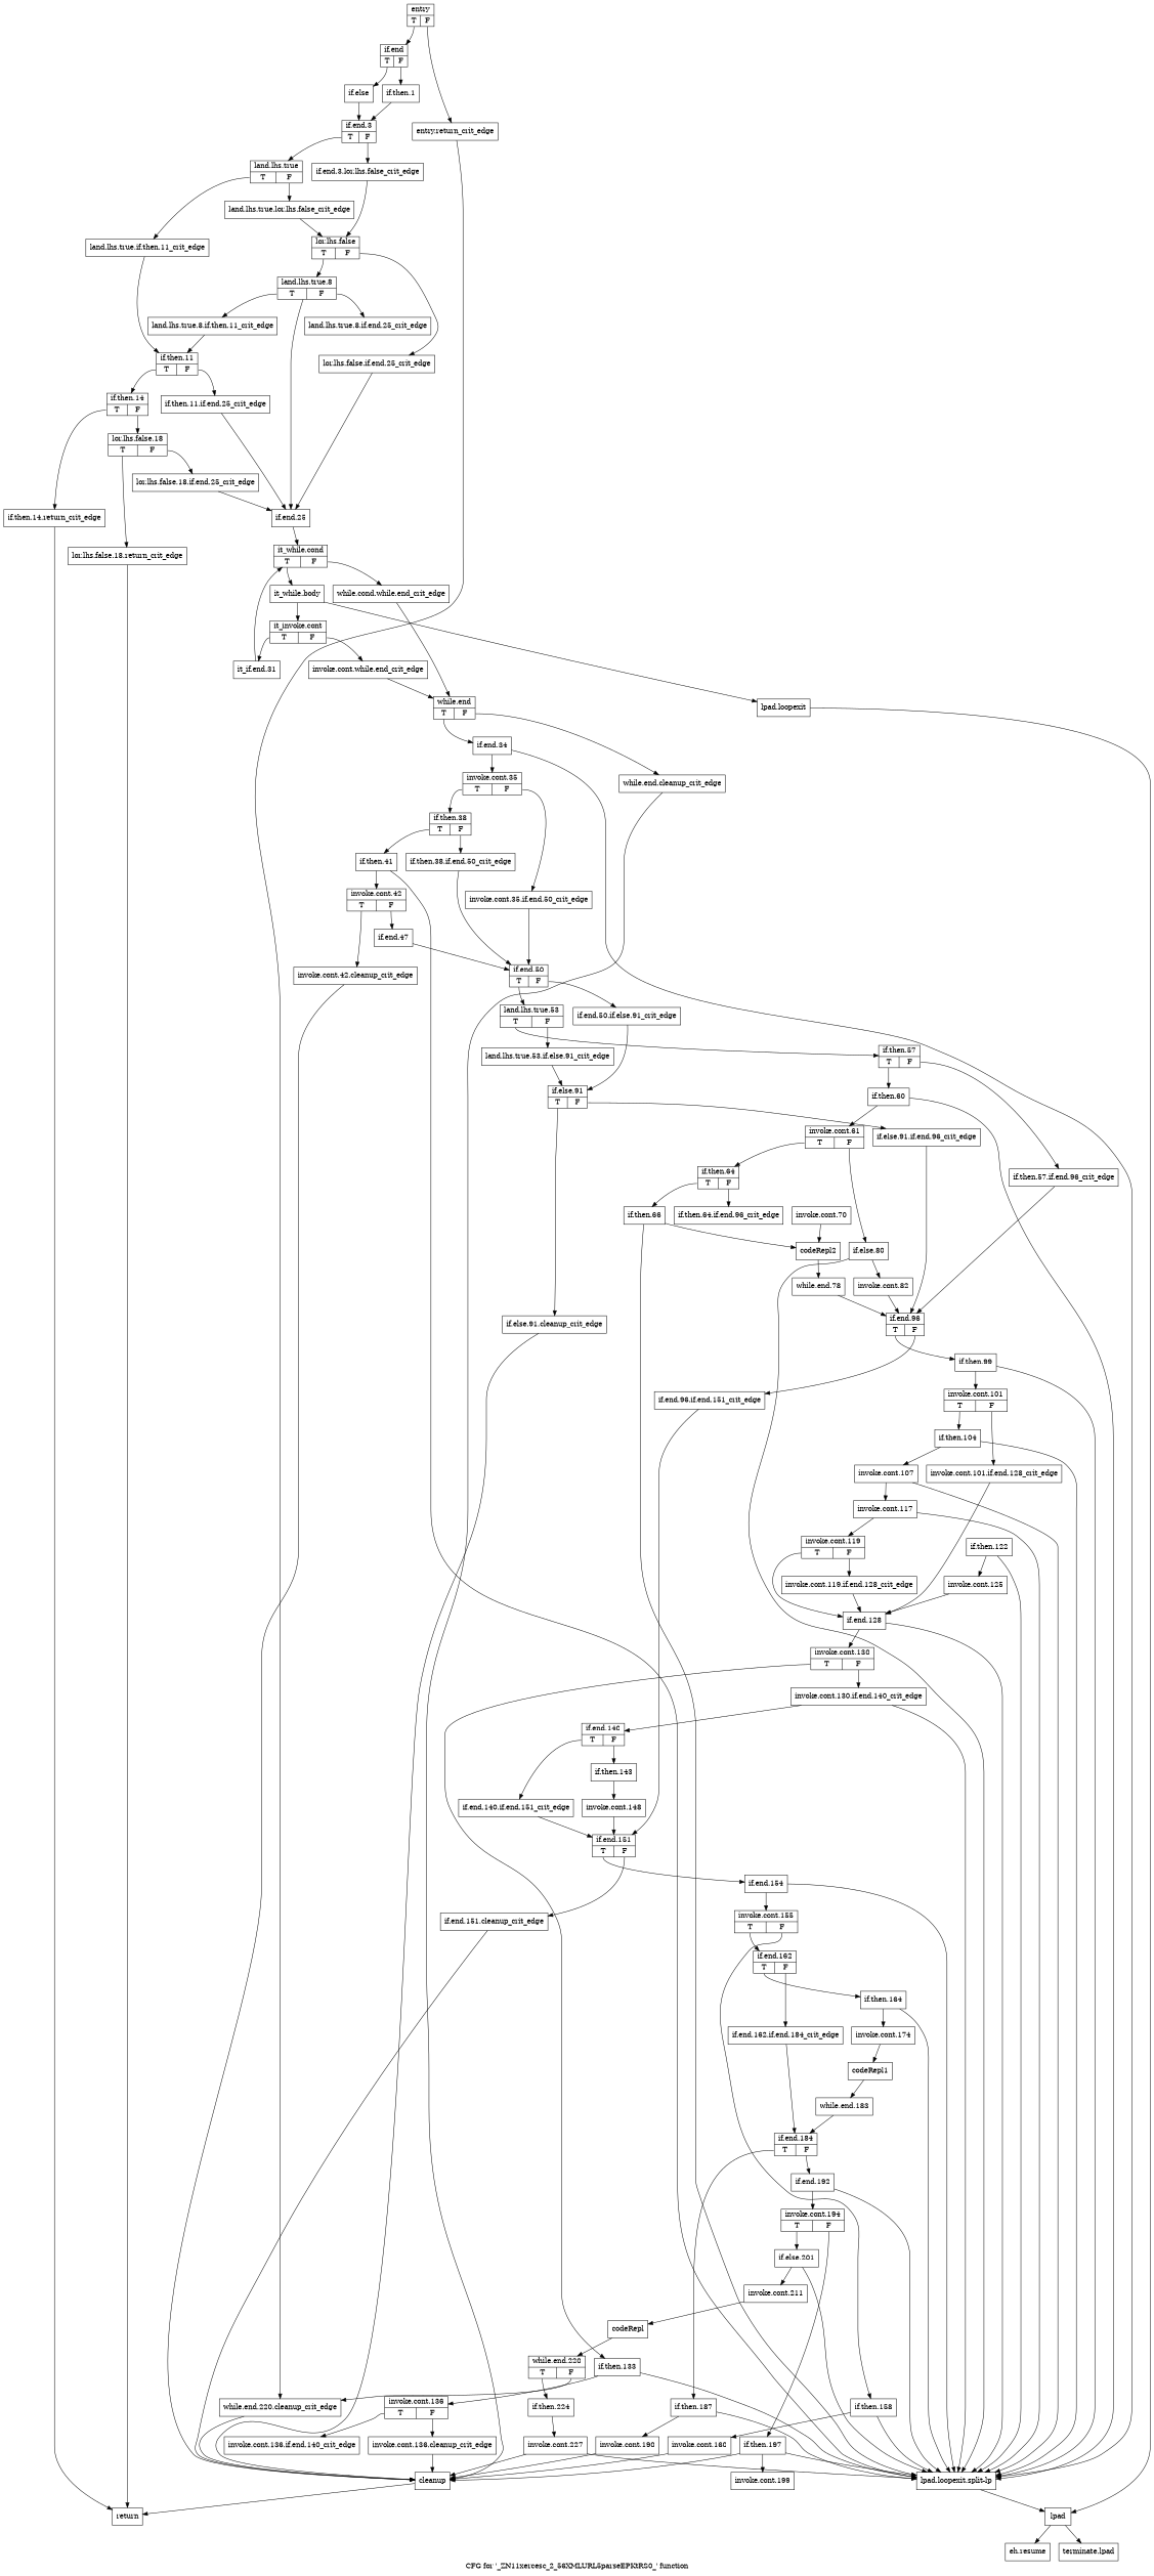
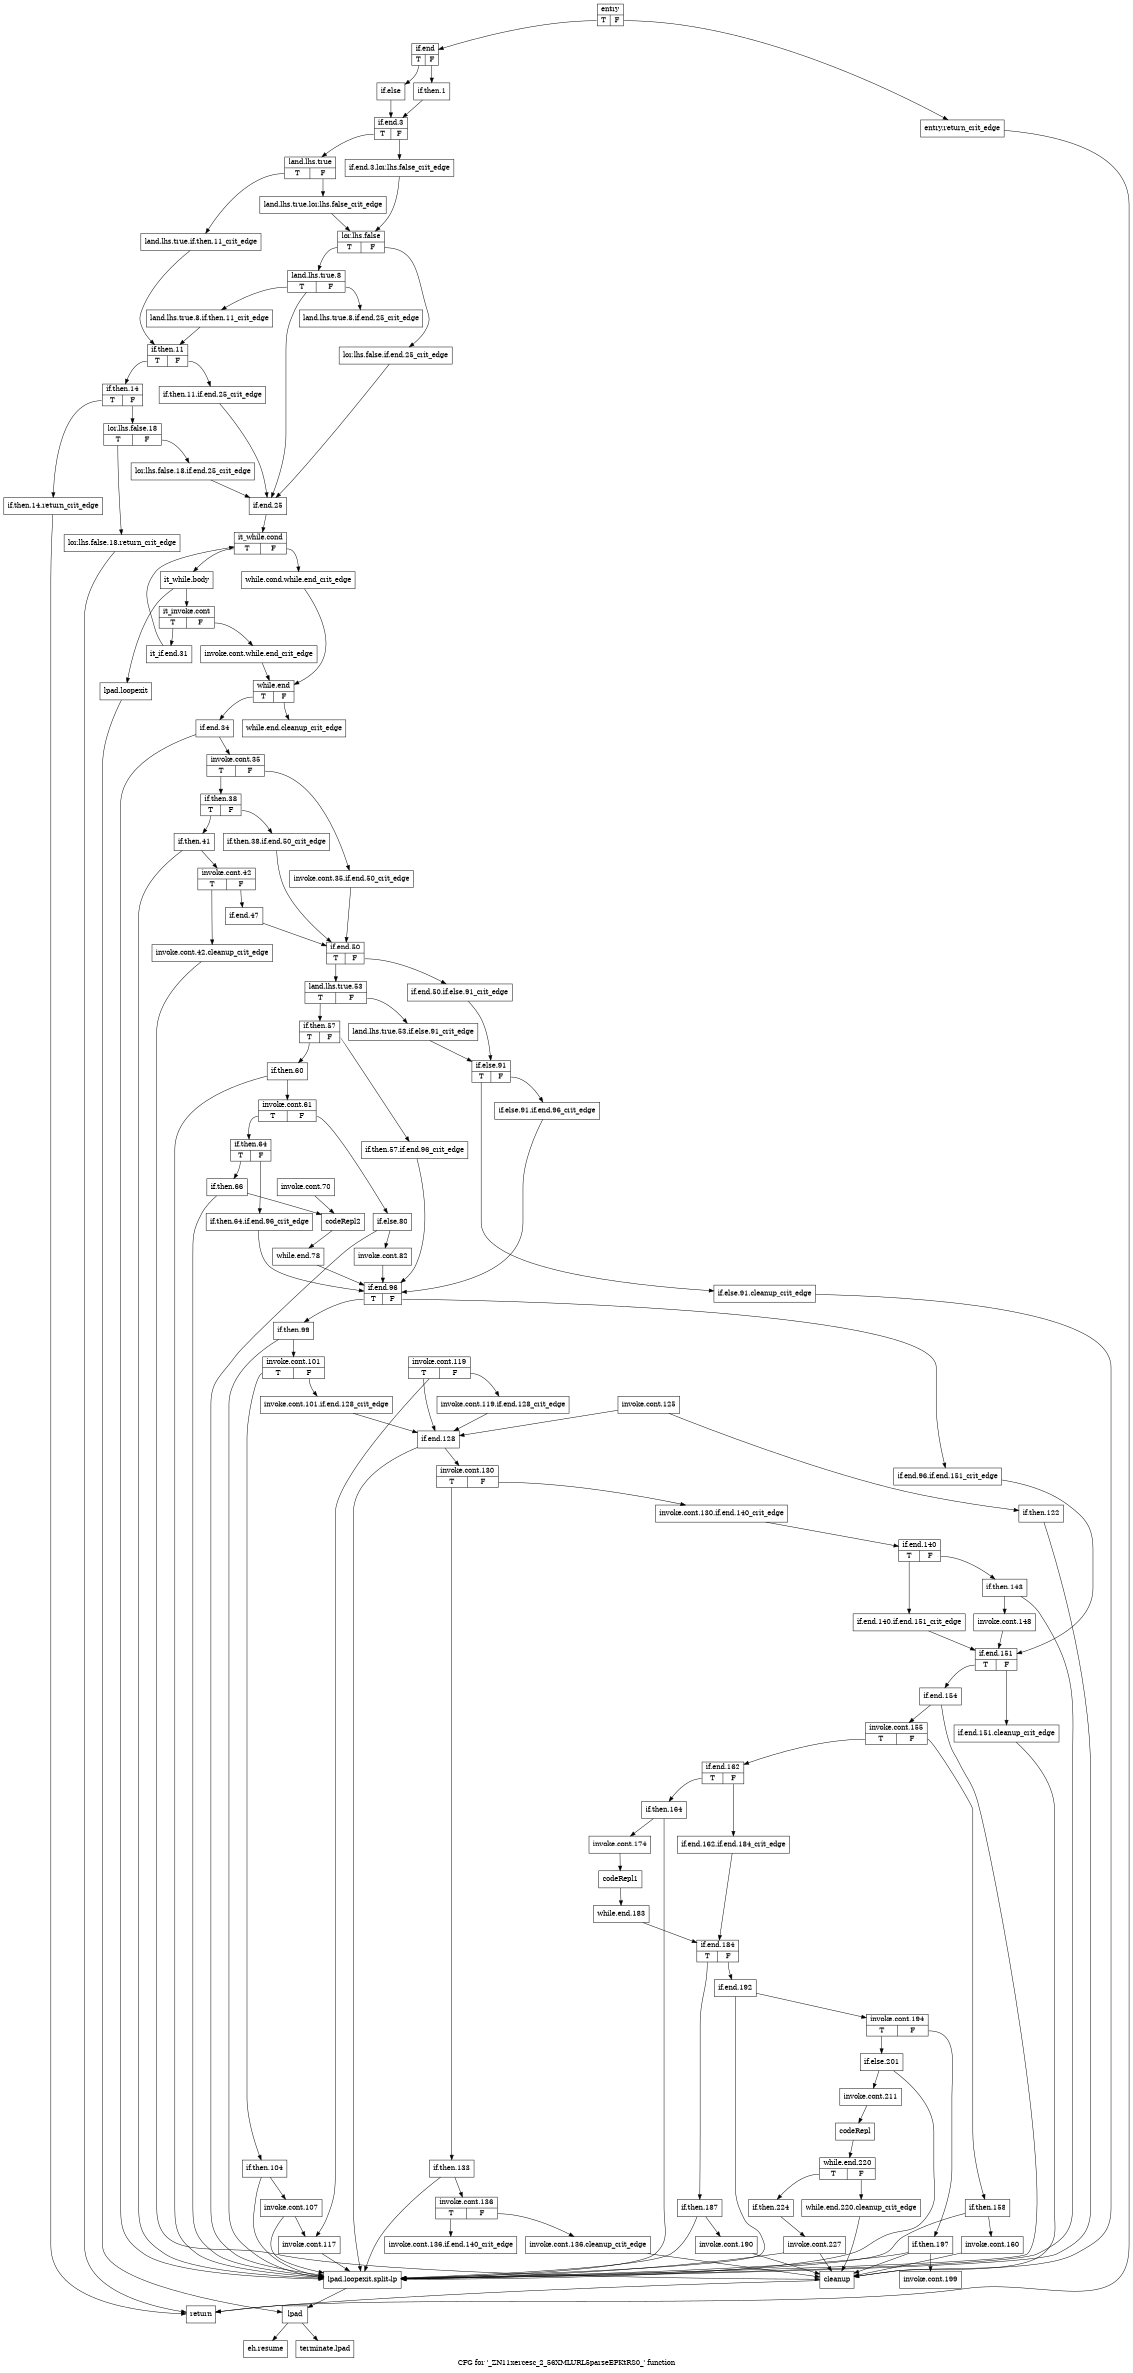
  digraph {
    label="CFG for '_ZN11xercesc_2_56XMLURL5parseEPKtRS0_' function"
    node [shape=record]
    n1 [label="{entry|{<s0>T|<s1>F}}"]
    n2 [label="{if.end|{<s0>T|<s1>F}}"]
    n3 [label="{entry.return_crit_edge}"]
    n4 [label="{if.else}"]
    n5 [label="{if.then.1}"]
    n6 [label="{return}"]
    n7 [label="{if.end.3|{<s0>T|<s1>F}}"]
    n8 [label="{land.lhs.true|{<s0>T|<s1>F}}"]
    n9 [label="{if.end.3.lor.lhs.false_crit_edge}"]
    n10 [label="{land.lhs.true.if.then.11_crit_edge}"]
    n11 [label="{land.lhs.true.lor.lhs.false_crit_edge}"]
    n12 [label="{lor.lhs.false|{<s0>T|<s1>F}}"]
    n13 [label="{if.then.11|{<s0>T|<s1>F}}"]
    n14 [label="{land.lhs.true.8|{<s0>T|<s1>F}}"]
    n15 [label="{lor.lhs.false.if.end.25_crit_edge}"]
    n16 [label="{land.lhs.true.8.if.then.11_crit_edge}"]
    n17 [label="{land.lhs.true.8.if.end.25_crit_edge}"]
    n18 [label="{if.end.25}"]
    n19 [label="{if.then.14|{<s0>T|<s1>F}}"]
    n20 [label="{if.then.11.if.end.25_crit_edge}"]
    n21 [label="{if.then.14.return_crit_edge}"]
    n22 [label="{lor.lhs.false.18|{<s0>T|<s1>F}}"]
    n23 [label="{it_while.cond|{<s0>T|<s1>F}}"]
    n24 [label="{it_while.body}"]
    n25 [label="{while.cond.while.end_crit_edge}"]
    n26 [label="{lor.lhs.false.18.return_crit_edge}"]
    n27 [label="{lor.lhs.false.18.if.end.25_crit_edge}"]
    n28 [label="{it_invoke.cont|{<s0>T|<s1>F}}"]
    n29 [label="{lpad.loopexit}"]
    n30 [label="{while.end|{<s0>T|<s1>F}}"]
    n31 [label="{it_if.end.31}"]
    n32 [label="{invoke.cont.while.end_crit_edge}"]
    n33 [label="{lpad}"]
    n34 [label="{if.end.34}"]
    n35 [label="{while.end.cleanup_crit_edge}"]
    n36 [label="{lpad.loopexit.split-lp}"]
    n37 [label="{invoke.cont.35|{<s0>T|<s1>F}}"]
    n38 [label="{cleanup}"]
    n39 [label="{eh.resume}"]
    n40 [label="{terminate.lpad}"]
    n41 [label="{if.then.38|{<s0>T|<s1>F}}"]
    n42 [label="{invoke.cont.35.if.end.50_crit_edge}"]
    n43 [label="{if.then.41}"]
    n44 [label="{if.then.38.if.end.50_crit_edge}"]
    n45 [label="{if.end.50|{<s0>T|<s1>F}}"]
    n46 [label="{invoke.cont.42|{<s0>T|<s1>F}}"]
    n47 [label="{land.lhs.true.53|{<s0>T|<s1>F}}"]
    n48 [label="{if.end.50.if.else.91_crit_edge}"]
    n49 [label="{if.then.57|{<s0>T|<s1>F}}"]
    n50 [label="{land.lhs.true.53.if.else.91_crit_edge}"]
    n51 [label="{if.else.91|{<s0>T|<s1>F}}"]
    n52 [label="{invoke.cont.42.cleanup_crit_edge}"]
    n53 [label="{if.end.47}"]
    n54 [label="{if.then.60}"]
    n55 [label="{if.then.57.if.end.96_crit_edge}"]
    n56 [label="{if.else.91.cleanup_crit_edge}"]
    n57 [label="{if.else.91.if.end.96_crit_edge}"]
    n58 [label="{if.end.96|{<s0>T|<s1>F}}"]
    n59 [label="{invoke.cont.61|{<s0>T|<s1>F}}"]
    n60 [label="{if.then.64|{<s0>T|<s1>F}}"]
    n61 [label="{if.else.80}"]
    n62 [label="{if.then.99}"]
    n63 [label="{if.end.96.if.end.151_crit_edge}"]
    n64 [label="{invoke.cont.101|{<s0>T|<s1>F}}"]
    n65 [label="{if.end.151|{<s0>T|<s1>F}}"]
    n66 [label="{if.then.66}"]
    n67 [label="{if.then.64.if.end.96_crit_edge}"]
    n68 [label="{invoke.cont.82}"]
    n69 [label="{codeRepl2}"]
    n70 [label="{invoke.cont.70}"]
    n71 [label="{while.end.78}"]
    n72 [label="{if.then.104}"]
    n73 [label="{invoke.cont.101.if.end.128_crit_edge}"]
    n74 [label="{if.end.154}"]
    n75 [label="{if.end.151.cleanup_crit_edge}"]
    n76 [label="{invoke.cont.155|{<s0>T|<s1>F}}"]
    n77 [label="{invoke.cont.107}"]
    n78 [label="{if.end.128}"]
    n79 [label="{invoke.cont.117}"]
    n80 [label="{invoke.cont.130|{<s0>T|<s1>F}}"]
    n81 [label="{if.then.133}"]
    n82 [label="{invoke.cont.130.if.end.140_crit_edge}"]
    n83 [label="{invoke.cont.119|{<s0>T|<s1>F}}"]
    n84 [label="{invoke.cont.119.if.end.128_crit_edge}"]
    n85 [label="{if.then.122}"]
    n86 [label="{invoke.cont.125}"]
    n87 [label="{invoke.cont.136|{<s0>T|<s1>F}}"]
    n88 [label="{if.end.140|{<s0>T|<s1>F}}"]
    n89 [label="{invoke.cont.136.if.end.140_crit_edge}"]
    n90 [label="{invoke.cont.136.cleanup_crit_edge}"]
    n91 [label="{if.end.140.if.end.151_crit_edge}"]
    n92 [label="{if.then.143}"]
    n93 [label="{invoke.cont.148}"]
    n94 [label="{if.end.162|{<s0>T|<s1>F}}"]
    n95 [label="{if.then.158}"]
    n96 [label="{if.then.164}"]
    n97 [label="{if.end.162.if.end.184_crit_edge}"]
    n98 [label="{invoke.cont.160}"]
    n99 [label="{invoke.cont.174}"]
    n100 [label="{if.end.184|{<s0>T|<s1>F}}"]
    n101 [label="{codeRepl1}"]
    n102 [label="{if.then.187}"]
    n103 [label="{if.end.192}"]
    n104 [label="{invoke.cont.190}"]
    n105 [label="{invoke.cont.194|{<s0>T|<s1>F}}"]
    n106 [label="{while.end.183}"]
    n107 [label="{if.else.201}"]
    n108 [label="{if.then.197}"]
    n109 [label="{invoke.cont.211}"]
    n110 [label="{invoke.cont.199}"]
    n111 [label="{codeRepl}"]
    n112 [label="{while.end.220|{<s0>T|<s1>F}}"]
    n113 [label="{if.then.224}"]
    n114 [label="{while.end.220.cleanup_crit_edge}"]
    n115 [label="{invoke.cont.227}"]
    n1 -> n2 [tailport=s0]
    n1 -> n3 [tailport=s1]
    n2 -> n4 [tailport=s0]
    n2 -> n5 [tailport=s1]
-   n3 -> n114
+   n3 -> n6
    n4 -> n7
    n5 -> n7
    n7 -> n8 [tailport=s0]
    n7 -> n9 [tailport=s1]
    n8 -> n10 [tailport=s0]
    n8 -> n11 [tailport=s1]
    n9 -> n12
    n10 -> n13
    n11 -> n12
    n12 -> n14 [tailport=s0]
    n12 -> n15 [tailport=s1]
    n13 -> n19 [tailport=s0]
    n13 -> n20 [tailport=s1]
    n14 -> n16 [tailport=s0]
    n14 -> n17 [tailport=s1]
    n14 -> n18
    n15 -> n18
    n16 -> n13
    n18 -> n23
    n19 -> n21 [tailport=s0]
    n19 -> n22 [tailport=s1]
    n20 -> n18
    n21 -> n6
    n22 -> n26 [tailport=s0]
    n22 -> n27 [tailport=s1]
    n23 -> n24 [tailport=s0]
    n23 -> n25 [tailport=s1]
    n24 -> n28
    n24 -> n29
    n25 -> n30
    n26 -> n6
    n27 -> n18
    n28 -> n31 [tailport=s0]
    n28 -> n32 [tailport=s1]
    n29 -> n33
    n30 -> n34 [tailport=s0]
    n30 -> n35 [tailport=s1]
    n31 -> n23
    n32 -> n30
    n33 -> n39
    n33 -> n40
    n34 -> n36
    n34 -> n37
-   n35 -> n38
    n36 -> n33
    n37 -> n41 [tailport=s0]
    n37 -> n42 [tailport=s1]
    n38 -> n6
    n41 -> n43 [tailport=s0]
    n41 -> n44 [tailport=s1]
    n42 -> n45
    n43 -> n36
    n43 -> n46
    n44 -> n45
    n45 -> n47 [tailport=s0]
    n45 -> n48 [tailport=s1]
    n46 -> n52 [tailport=s0]
    n46 -> n53 [tailport=s1]
    n47 -> n49 [tailport=s0]
    n47 -> n50 [tailport=s1]
    n48 -> n51
    n49 -> n54 [tailport=s0]
    n49 -> n55 [tailport=s1]
    n50 -> n51
    n51 -> n56 [tailport=s0]
    n51 -> n57 [tailport=s1]
    n52 -> n38
    n53 -> n45
    n54 -> n36
    n54 -> n59
    n55 -> n58
    n56 -> n38
    n57 -> n58
    n58 -> n62 [tailport=s0]
    n58 -> n63 [tailport=s1]
    n59 -> n60 [tailport=s0]
    n59 -> n61 [tailport=s1]
    n60 -> n66 [tailport=s0]
    n60 -> n67 [tailport=s1]
    n61 -> n36
    n61 -> n68
    n62 -> n36
    n62 -> n64
    n63 -> n65
    n64 -> n72 [tailport=s0]
    n64 -> n73 [tailport=s1]
    n65 -> n74 [tailport=s0]
    n65 -> n75 [tailport=s1]
    n66 -> n36
    n66 -> n69
+   n67 -> n58
    n68 -> n58
    n69 -> n71
    n70 -> n69
    n71 -> n58
    n72 -> n36
    n72 -> n77
    n73 -> n78
    n74 -> n36
    n74 -> n76
    n75 -> n38
    n76 -> n94 [tailport=s0]
    n76 -> n95 [tailport=s1]
    n77 -> n36
    n77 -> n79
    n78 -> n36
    n78 -> n80
    n79 -> n36
-   n79 -> n83
+   n83 -> n79
    n80 -> n81 [tailport=s0]
    n80 -> n82 [tailport=s1]
    n81 -> n36
    n81 -> n87
    n82 -> n88
    n83 -> n78 [tailport=s0]
    n83 -> n84 [tailport=s1]
    n84 -> n78
    n85 -> n36
-   n85 -> n86
+   n86 -> n85
    n86 -> n78
    n87 -> n89 [tailport=s0]
    n87 -> n90 [tailport=s1]
    n88 -> n91 [tailport=s0]
    n88 -> n92 [tailport=s1]
    n90 -> n38
    n91 -> n65
-   n82 -> n36
+   n92 -> n36
    n92 -> n93
    n93 -> n65
    n94 -> n96 [tailport=s0]
    n94 -> n97 [tailport=s1]
    n95 -> n36
    n95 -> n98
    n96 -> n36
    n96 -> n99
    n97 -> n100
    n98 -> n38
    n99 -> n101
    n100 -> n102 [tailport=s0]
    n100 -> n103 [tailport=s1]
    n101 -> n106
    n102 -> n36
    n102 -> n104
    n103 -> n36
    n103 -> n105
    n104 -> n38
    n105 -> n107 [tailport=s0]
    n105 -> n108 [tailport=s1]
    n106 -> n100
    n107 -> n36
    n107 -> n109
    n108 -> n36
    n108 -> n38
    n108 -> n110
    n109 -> n111
    n111 -> n112
    n112 -> n113 [tailport=s0]
    n112 -> n114 [tailport=s1]
    n113 -> n115
    n114 -> n38
    n115 -> n36
    n115 -> n38
  }
